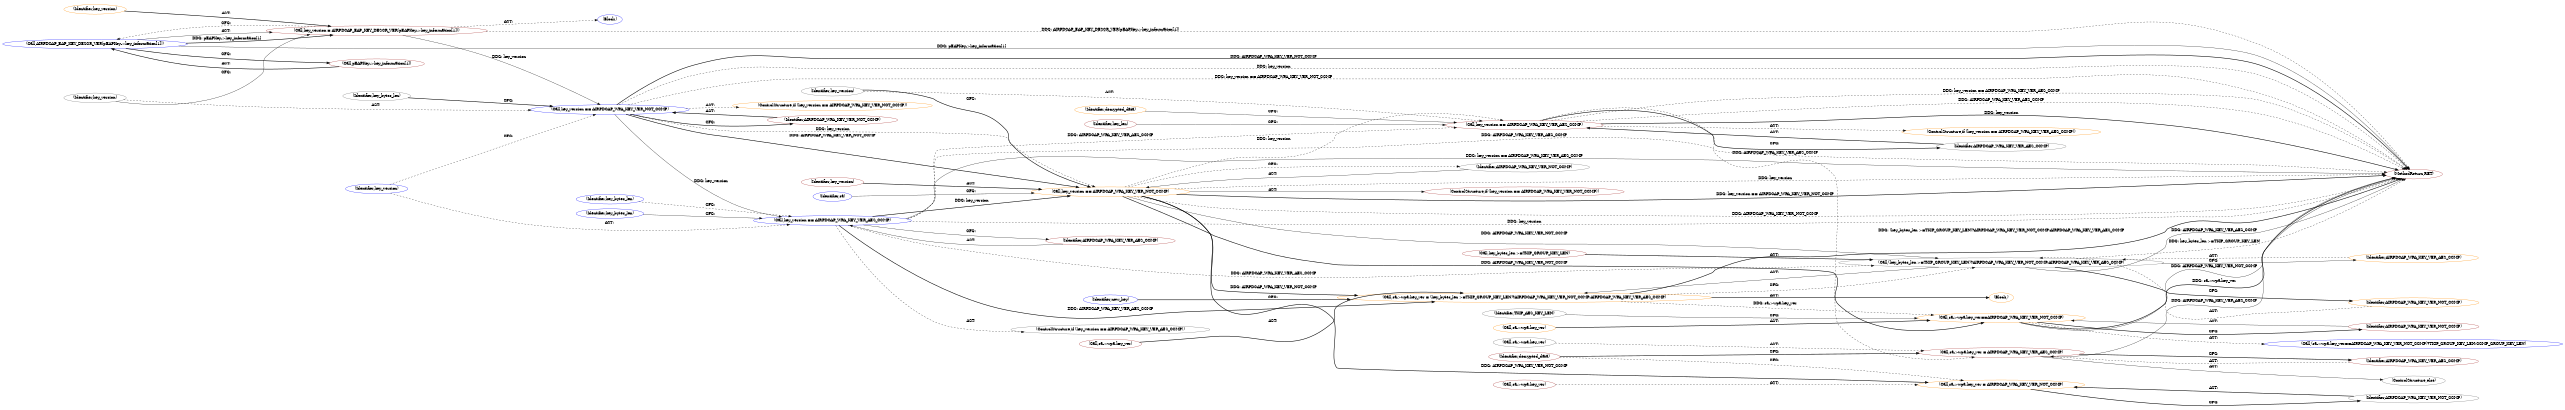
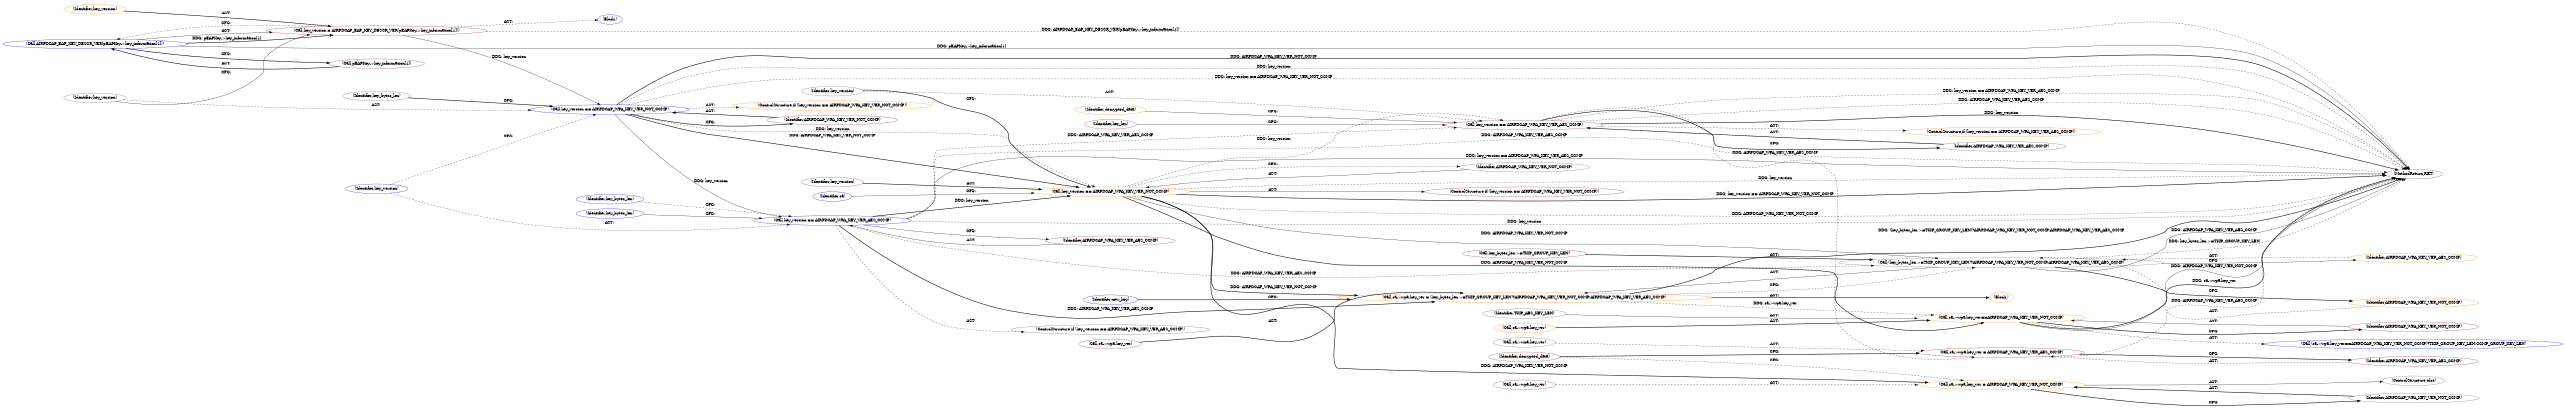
  digraph {
    rankdir=LR
    node [color=brown]
    edge [style=dashed]
    n1 [color=blue label="(Call,AIRPDCAP_EAP_KEY_DESCR_VER(pEAPKey->key_information[1]))"]
    n2 [label="(Call,key_version = AIRPDCAP_EAP_KEY_DESCR_VER(pEAPKey->key_information[1]))"]
    n3 [label="(MethodReturn,RET)"]
    n4 [label="(Call,pEAPKey->key_information[1])"]
    n5 [color=blue label="(Call,key_version == AIRPDCAP_WPA_KEY_VER_NOT_CCMP)"]
    n6 [color=blue label="(Block,)"]
    n7 [color=blue label="(Call,key_version == AIRPDCAP_WPA_KEY_VER_AES_CCMP)"]
    n8 [color=darkorange label="(Call,key_version == AIRPDCAP_WPA_KEY_VER_NOT_CCMP)"]
    n9 [color=darkorange label="(ControlStructure,if (key_version == AIRPDCAP_WPA_KEY_VER_NOT_CCMP))"]
    n10 [label="(Identifier,AIRPDCAP_WPA_KEY_VER_NOT_CCMP)"]
    n11 [color=darkorange label="(Call,sa->wpa.key_ver = (key_bytes_len >=TKIP_GROUP_KEY_LEN)?AIRPDCAP_WPA_KEY_VER_NOT_CCMP:AIRPDCAP_WPA_KEY_VER_AES_CCMP)"]
    n12 [color=gray40 label="(Call,(key_bytes_len >=TKIP_GROUP_KEY_LEN)?AIRPDCAP_WPA_KEY_VER_NOT_CCMP:AIRPDCAP_WPA_KEY_VER_AES_CCMP)"]
    n13 [label="(Call,key_version == AIRPDCAP_WPA_KEY_VER_AES_CCMP)"]
    n14 [label="(Identifier,AIRPDCAP_WPA_KEY_VER_AES_CCMP)"]
    n15 [color=gray40 label="(ControlStructure,if (key_version == AIRPDCAP_WPA_KEY_VER_AES_CCMP))"]
    n16 [color=darkorange label="(Call,sa->wpa.key_ver==AIRPDCAP_WPA_KEY_VER_NOT_CCMP)"]
    n17 [color=darkorange label="(Call,sa->wpa.key_ver = AIRPDCAP_WPA_KEY_VER_NOT_CCMP)"]
    n18 [label="(ControlStructure,if (key_version == AIRPDCAP_WPA_KEY_VER_NOT_CCMP))"]
    n19 [color=gray40 label="(Identifier,AIRPDCAP_WPA_KEY_VER_NOT_CCMP)"]
    n20 [color=darkorange label="(Block,)"]
    n21 [color=darkorange label="(Identifier,AIRPDCAP_WPA_KEY_VER_AES_CCMP)"]
    n22 [color=darkorange label="(Identifier,AIRPDCAP_WPA_KEY_VER_NOT_CCMP)"]
    n23 [label="(Call,sa->wpa.key_ver = AIRPDCAP_WPA_KEY_VER_AES_CCMP)"]
    n24 [color=darkorange label="(ControlStructure,if (key_version == AIRPDCAP_WPA_KEY_VER_AES_CCMP))"]
    n25 [color=gray40 label="(Identifier,AIRPDCAP_WPA_KEY_VER_AES_CCMP)"]
    n26 [label="(Identifier,AIRPDCAP_WPA_KEY_VER_NOT_CCMP)"]
    n27 [color=blue label="(Call,(sa->wpa.key_ver==AIRPDCAP_WPA_KEY_VER_NOT_CCMP)?TKIP_GROUP_KEY_LEN:CCMP_GROUP_KEY_LEN)"]
    n28 [color=gray40 label="(Identifier,AIRPDCAP_WPA_KEY_VER_NOT_CCMP)"]
    n29 [color=gray40 label="(ControlStructure,else)"]
    n30 [label="(Identifier,AIRPDCAP_WPA_KEY_VER_AES_CCMP)"]
    n31 [color=gray40 label="(Identifier,TKIP_AES_KEY_LEN)"]
    n32 [color=blue label="(Identifier,key_version)"]
    n33 [color=gray40 label="(Call,sa->wpa.key_ver)"]
    n34 [color=darkorange label="(Identifier,decrypted_data)"]
    n35 [label="(Identifier,key_version)"]
    n36 [color=blue label="(Identifier,sa)"]
    n37 [color=gray40 label="(Identifier,key_version)"]
    n38 [label="(Identifier,key_len)"]
    n39 [color=blue label="(Identifier,key_bytes_len)"]
    n40 [color=gray40 label="(Identifier,key_bytes_len)"]
    n41 [color=blue label="(Identifier,new_key)"]
    n42 [label="(Identifier,decrypted_data)"]
    n43 [label="(Call,key_bytes_len >=TKIP_GROUP_KEY_LEN)"]
    n44 [label="(Call,sa->wpa.key_ver)"]
    n45 [color=gray40 label="(Identifier,key_version)"]
    n46 [color=darkorange label="(Call,sa->wpa.key_ver)"]
    n47 [color=darkorange label="(Identifier,key_version)"]
    n48 [color=blue label="(Identifier,key_bytes_len)"]
    n49 [label="(Call,sa->wpa.key_ver)"]
    n1 -> n2 [label="AST: " style=solid]
    n1 -> n2 [label="DDG: pEAPKey->key_information[1]" style=bold]
    n1 -> n3 [label="DDG: pEAPKey->key_information[1]" style=solid]
    n1 -> n4 [label="CFG: " style=bold]
    n2 -> n1 [label="CFG: "]
    n2 -> n3 [label="DDG: AIRPDCAP_EAP_KEY_DESCR_VER(pEAPKey->key_information[1])"]
    n2 -> n5 [label="DDG: key_version" style=solid]
    n2 -> n6 [label="AST: "]
    n4 -> n1 [label="AST: " style=bold]
    n5 -> n3 [label="DDG: AIRPDCAP_WPA_KEY_VER_NOT_CCMP" style=bold]
    n5 -> n3 [label="DDG: key_version"]
    n5 -> n3 [label="DDG: key_version == AIRPDCAP_WPA_KEY_VER_NOT_CCMP"]
    n5 -> n7 [label="DDG: key_version" style=solid]
    n5 -> n8 [label="DDG: key_version"]
    n5 -> n8 [label="DDG: AIRPDCAP_WPA_KEY_VER_NOT_CCMP" style=bold]
    n5 -> n9 [label="AST: "]
    n5 -> n10 [label="CFG: " style=bold]
    n7 -> n3 [label="DDG: AIRPDCAP_WPA_KEY_VER_AES_CCMP"]
    n7 -> n3 [label="DDG: key_version == AIRPDCAP_WPA_KEY_VER_AES_CCMP" style=solid]
    n7 -> n3 [label="DDG: key_version"]
    n7 -> n8 [label="DDG: key_version" style=bold]
    n7 -> n11 [label="DDG: AIRPDCAP_WPA_KEY_VER_AES_CCMP" style=bold]
    n7 -> n12 [label="DDG: AIRPDCAP_WPA_KEY_VER_AES_CCMP"]
    n7 -> n13 [label="DDG: AIRPDCAP_WPA_KEY_VER_AES_CCMP"]
    n7 -> n14 [label="CFG: " style=solid]
    n7 -> n15 [label="AST: "]
    n8 -> n3 [label="DDG: AIRPDCAP_WPA_KEY_VER_NOT_CCMP"]
    n8 -> n3 [label="DDG: key_version"]
    n8 -> n3 [label="DDG: key_version == AIRPDCAP_WPA_KEY_VER_NOT_CCMP" style=bold]
    n8 -> n11 [label="DDG: AIRPDCAP_WPA_KEY_VER_NOT_CCMP" style=bold]
    n8 -> n12 [label="DDG: AIRPDCAP_WPA_KEY_VER_NOT_CCMP" style=solid]
    n8 -> n13 [label="DDG: key_version"]
    n8 -> n16 [label="DDG: AIRPDCAP_WPA_KEY_VER_NOT_CCMP" style=bold]
    n8 -> n17 [label="DDG: AIRPDCAP_WPA_KEY_VER_NOT_CCMP" style=bold]
    n8 -> n18 [label="AST: " style=solid]
    n8 -> n19 [label="CFG: "]
    n10 -> n5 [label="AST: " style=bold]
    n11 -> n3 [label="DDG: (key_bytes_len >=TKIP_GROUP_KEY_LEN)?AIRPDCAP_WPA_KEY_VER_NOT_CCMP:AIRPDCAP_WPA_KEY_VER_AES_CCMP" style=bold]
    n11 -> n12 [label="CFG: "]
    n11 -> n16 [label="DDG: sa->wpa.key_ver"]
    n11 -> n20 [label="AST: " style=bold]
    n12 -> n3 [label="DDG: AIRPDCAP_WPA_KEY_VER_AES_CCMP" style=solid]
    n12 -> n3 [label="DDG: key_bytes_len >=TKIP_GROUP_KEY_LEN"]
    n12 -> n11 [label="AST: " style=solid]
    n12 -> n21 [label="CFG: " style=solid]
    n12 -> n22 [label="CFG: " style=bold]
    n13 -> n3 [label="DDG: key_version == AIRPDCAP_WPA_KEY_VER_AES_CCMP"]
    n13 -> n3 [label="DDG: AIRPDCAP_WPA_KEY_VER_AES_CCMP"]
    n13 -> n3 [label="DDG: key_version" style=bold]
    n13 -> n23 [label="DDG: AIRPDCAP_WPA_KEY_VER_AES_CCMP"]
    n13 -> n24 [label="AST: "]
    n13 -> n25 [label="CFG: " style=bold]
    n14 -> n7 [label="AST: " style=solid]
    n16 -> n3 [label="DDG: sa->wpa.key_ver" style=bold]
    n16 -> n3 [label="DDG: AIRPDCAP_WPA_KEY_VER_NOT_CCMP" style=solid]
    n16 -> n26 [label="CFG: " style=bold]
    n16 -> n27 [label="AST: "]
    n17 -> n28 [label="CFG: " style=bold]
    n19 -> n8 [label="AST: " style=solid]
    n21 -> n12 [label="AST: "]
    n22 -> n12 [label="AST: "]
-   n23 -> n3 [label="DDG: AIRPDCAP_WPA_KEY_VER_AES_CCMP" style=solid]
-   n23 -> n29 [label="AST: " style=solid]
+   n23 -> n3 [label="DDG: AIRPDCAP_WPA_KEY_VER_AES_CCMP"]
+   n17 -> n29 [label="AST: " style=solid]
    n23 -> n30 [label="CFG: " style=bold]
    n25 -> n13 [label="AST: " style=bold]
    n26 -> n16 [label="AST: " style=solid]
    n28 -> n17 [label="AST: " style=bold]
    n30 -> n23 [label="AST: "]
-   n31 -> n16 [label="CFG: " style=solid]
+   n31 -> n16 [label="AST: " style=solid]
    n32 -> n5 [label="CFG: "]
    n32 -> n7 [label="AST: "]
    n33 -> n23 [label="AST: "]
    n34 -> n13 [label="CFG: " style=solid]
    n35 -> n8 [label="AST: " style=bold]
    n36 -> n8 [label="CFG: " style=solid]
    n37 -> n8 [label="CFG: " style=bold]
    n37 -> n13 [label="AST: "]
    n38 -> n13 [label="CFG: " style=solid]
    n39 -> n7 [label="CFG: "]
    n40 -> n5 [label="CFG: " style=bold]
    n41 -> n11 [label="CFG: " style=bold]
    n42 -> n17 [label="CFG: "]
    n42 -> n23 [label="CFG: " style=bold]
    n43 -> n12 [label="AST: " style=bold]
    n44 -> n11 [label="AST: " style=bold]
    n45 -> n2 [label="CFG: " style=solid]
    n45 -> n5 [label="AST: "]
    n46 -> n16 [label="AST: " style=bold]
    n47 -> n2 [label="AST: " style=bold]
    n48 -> n7 [label="CFG: " style=solid]
    n49 -> n17 [label="AST: "]
  }
